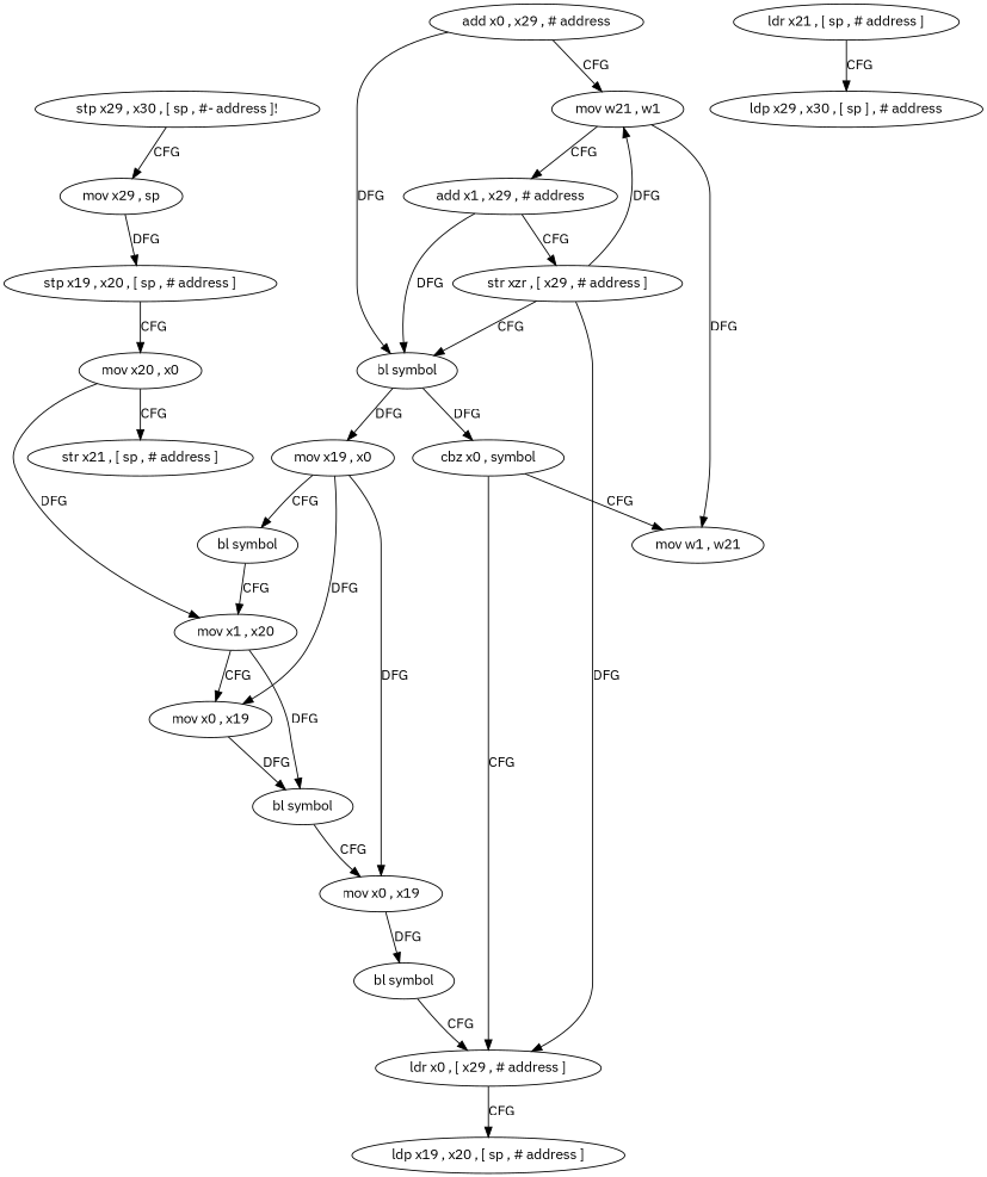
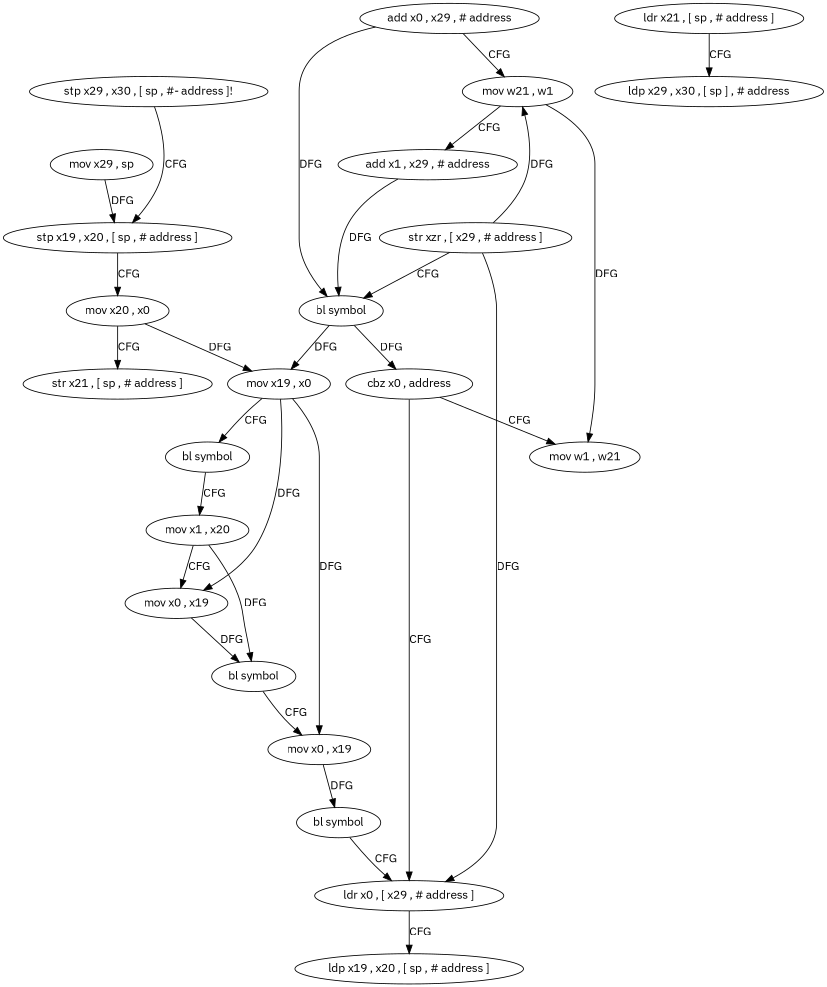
  digraph {
    fontname="IBM Plex Sans"
    node [fontname="IBM Plex Sans"]
    edge [fontname="IBM Plex Sans"]
    n1 [label="stp x29 , x30 , [ sp , #- address ]!"]
    n2 [label="mov x29 , sp"]
    n3 [label="stp x19 , x20 , [ sp , # address ]"]
    n4 [label="mov x20 , x0"]
    n5 [label="str x21 , [ sp , # address ]"]
    n6 [label="mov x1 , x20"]
    n7 [label="mov x0 , x19"]
    n8 [label="bl symbol"]
    n9 [label="add x0 , x29 , # address"]
    n10 [label="mov w21 , w1"]
    n11 [label="bl symbol"]
    n12 [label="add x1 , x29 , # address"]
    n13 [label="mov w1 , w21"]
-   n14 [label="cbz x0 , symbol"]
+   n14 [label="cbz x0 , address"]
    n15 [label="mov x19 , x0"]
    n16 [label="str xzr , [ x29 , # address ]"]
    n17 [label="ldr x0 , [ x29 , # address ]"]
    n18 [label="ldp x19 , x20 , [ sp , # address ]"]
    n19 [label="bl symbol"]
    n20 [label="mov x0 , x19"]
    n21 [label="ldr x21 , [ sp , # address ]"]
    n22 [label="ldp x29 , x30 , [ sp ] , # address"]
    n23 [label="bl symbol"]
-   n1 -> n2 [label=CFG]
+   n1 -> n3 [label=CFG]
    n2 -> n3 [label=DFG]
    n3 -> n4 [label=CFG]
    n4 -> n5 [label=CFG]
-   n4 -> n6 [label=DFG]
+   n4 -> n15 [label=DFG]
    n6 -> n7 [label=CFG]
    n6 -> n8 [label=DFG]
    n7 -> n8 [label=DFG]
    n8 -> n20 [label=CFG]
    n9 -> n10 [label=CFG]
    n9 -> n11 [label=DFG]
    n10 -> n12 [label=CFG]
    n10 -> n13 [label=DFG]
    n11 -> n14 [label=DFG]
    n11 -> n15 [label=DFG]
    n12 -> n11 [label=DFG]
-   n12 -> n16 [label=CFG]
    n14 -> n13 [label=CFG]
    n14 -> n17 [label=CFG]
    n15 -> n7 [label=DFG]
    n15 -> n19 [label=CFG]
    n15 -> n20 [label=DFG]
    n16 -> n10 [label=DFG]
    n16 -> n11 [label=CFG]
    n16 -> n17 [label=DFG]
    n17 -> n18 [label=CFG]
    n19 -> n6 [label=CFG]
    n20 -> n23 [label=DFG]
    n21 -> n22 [label=CFG]
    n23 -> n17 [label=CFG]
  }
